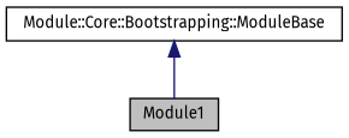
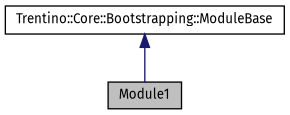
  digraph {
    fontname="Fira Sans"
    node [color=black fontname="Fira Sans" fontsize=10 shape=record style=filled]
    n1 [fillcolor=grey75 fontcolor=black height=0.2 label=Module1 width=0.4]
-   n2 [fillcolor=white height=0.2 label="Module::Core::Bootstrapping::ModuleBase" width=0.4]
+   n2 [fillcolor=white height=0.2 label="Trentino::Core::Bootstrapping::ModuleBase" width=0.4]
    n2 -> n1 [color=midnightblue dir=back fontname="Fira Sans" fontsize=10 labelfontname=Helvetica labelfontsize=10 style=solid]
  }
